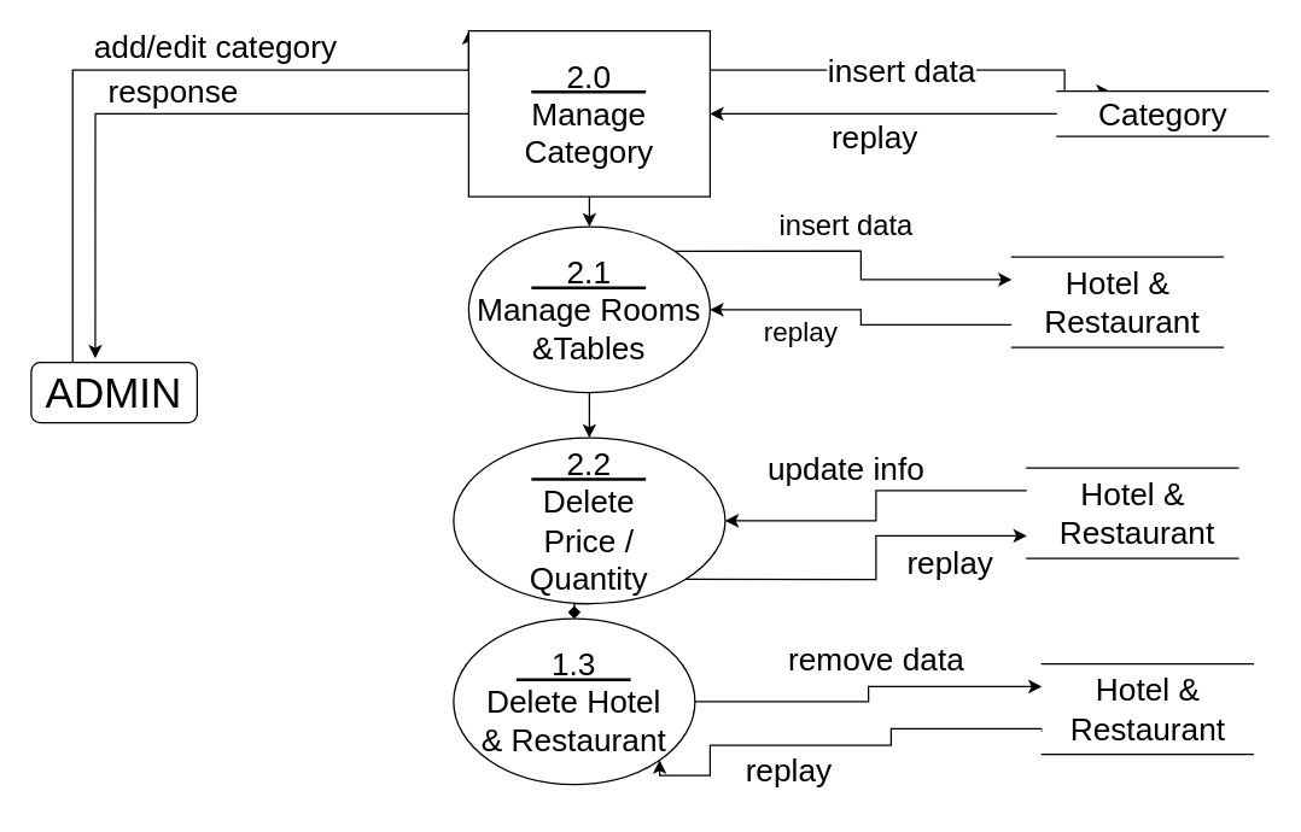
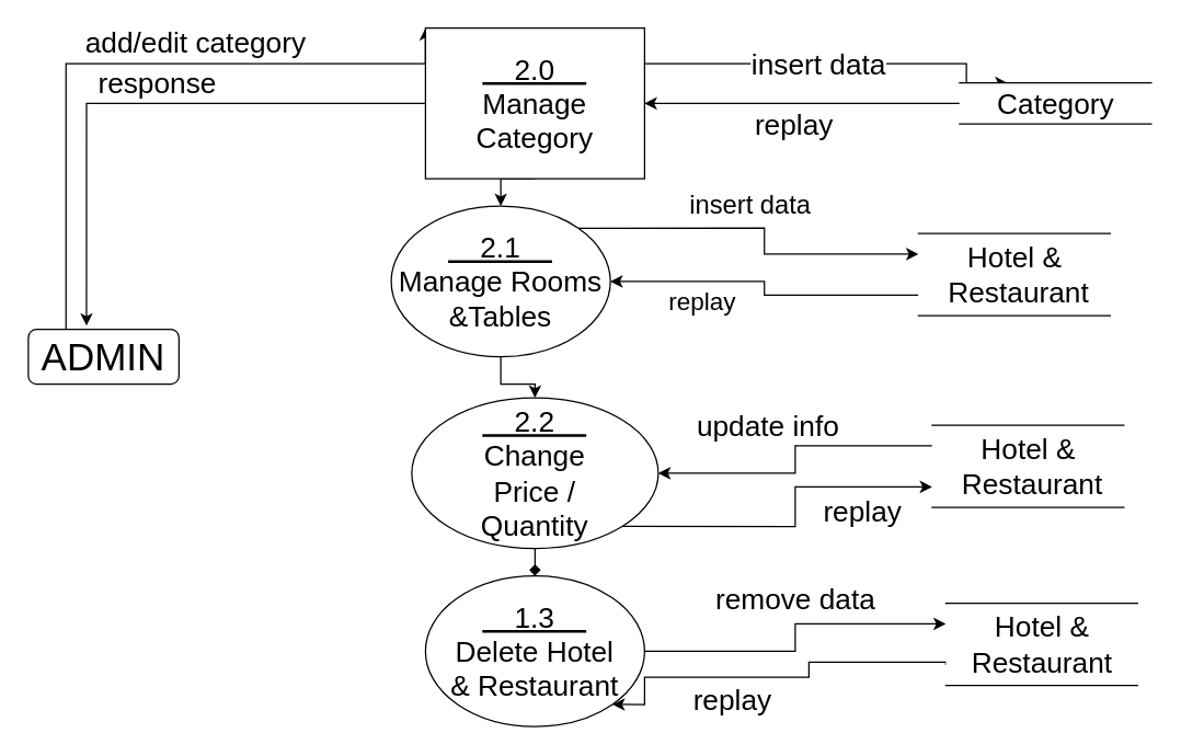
  <mxCell id="0" />
  <mxCell id="1" parent="0" />
  <mxCell id="2" value="add/edit category" style="edgeStyle=orthogonalEdgeStyle;rounded=0;orthogonalLoop=1;jettySize=auto;html=1;exitX=0.25;exitY=0;exitDx=0;exitDy=0;entryX=0;entryY=0;entryDx=0;entryDy=0;fontSize=21;" parent="1" source="3" target="7" edge="1"><mxGeometry x="0.195" y="16" relative="1" as="geometry"><Array as="points"><mxPoint x="47" y="46" /></Array><mxPoint as="offset" /></mxGeometry></mxCell>
  <mxCell id="3" value="ADMIN" style="whiteSpace=wrap;html=1;fontSize=28;rounded=1;" parent="1" vertex="1"><mxGeometry x="20" y="240" width="110" height="40" as="geometry" /></mxCell>
  <mxCell id="4" value="response" style="edgeStyle=orthogonalEdgeStyle;rounded=0;orthogonalLoop=1;jettySize=auto;html=1;exitX=0;exitY=0.5;exitDx=0;exitDy=0;entryX=0.386;entryY=-0.068;entryDx=0;entryDy=0;entryPerimeter=0;fontSize=21;" parent="1" source="7" target="3" edge="1"><mxGeometry x="-0.049" y="-15" relative="1" as="geometry"><mxPoint x="-1" as="offset" /></mxGeometry></mxCell>
  <mxCell id="5" value="insert data" style="edgeStyle=orthogonalEdgeStyle;rounded=0;orthogonalLoop=1;jettySize=auto;html=1;exitX=1;exitY=0;exitDx=0;exitDy=0;entryX=0.25;entryY=0;entryDx=0;entryDy=0;fontSize=21;" parent="1" source="7" target="19" edge="1"><mxGeometry relative="1" as="geometry"><Array as="points"><mxPoint x="705" y="46" /></Array></mxGeometry></mxCell>
  <mxCell id="6" style="edgeStyle=orthogonalEdgeStyle;rounded=0;orthogonalLoop=1;jettySize=auto;html=1;exitX=0.5;exitY=1;exitDx=0;exitDy=0;entryX=0.5;entryY=0;entryDx=0;entryDy=0;" edge="1" parent="1" source="7" target="10"><mxGeometry relative="1" as="geometry" /></mxCell>
  <mxCell id="7" value="&lt;span style=&quot;font-size: 21px;&quot;&gt;&lt;u&gt;&amp;nbsp; &amp;nbsp; 2.0&amp;nbsp; &amp;nbsp;&amp;nbsp;&lt;/u&gt;&lt;br style=&quot;font-size: 21px;&quot;&gt;Manage Category&lt;br style=&quot;font-size: 21px;&quot;&gt;&lt;/span&gt;" style="whiteSpace=wrap;html=1;fontSize=21;fontStyle=0;rounded=0;" parent="1" vertex="1"><mxGeometry x="310" y="20" width="160" height="110" as="geometry" /></mxCell>
  <mxCell id="8" style="edgeStyle=orthogonalEdgeStyle;rounded=0;orthogonalLoop=1;jettySize=auto;html=1;exitX=0.5;exitY=1;exitDx=0;exitDy=0;" edge="1" parent="1" source="10" target="13"><mxGeometry relative="1" as="geometry" /></mxCell>
  <mxCell id="9" value="insert data" style="edgeStyle=orthogonalEdgeStyle;rounded=0;orthogonalLoop=1;jettySize=auto;html=1;exitX=1;exitY=0;exitDx=0;exitDy=0;entryX=0;entryY=0.25;entryDx=0;entryDy=0;fontSize=19;" edge="1" parent="1" source="10" target="23"><mxGeometry x="-0.064" y="16" relative="1" as="geometry"><mxPoint as="offset" /></mxGeometry></mxCell>
- <mxCell id="10" value="&lt;span style=&quot;font-size: 21px;&quot;&gt;&lt;u&gt;&amp;nbsp; &amp;nbsp; 2.1&amp;nbsp; &amp;nbsp;&amp;nbsp;&lt;/u&gt;&lt;br style=&quot;font-size: 21px;&quot;&gt;Manage Rooms &amp;amp;Tables&lt;br style=&quot;font-size: 21px;&quot;&gt;&lt;/span&gt;" style="ellipse;whiteSpace=wrap;html=1;fontSize=21;fontStyle=0" parent="1" vertex="1"><mxGeometry x="310" y="150" width="160" height="110" as="geometry" /></mxCell>
+ <mxCell id="10" value="&lt;span style=&quot;font-size: 21px;&quot;&gt;&lt;u&gt;&amp;nbsp; &amp;nbsp; 2.1&amp;nbsp; &amp;nbsp;&amp;nbsp;&lt;/u&gt;&lt;br style=&quot;font-size: 21px;&quot;&gt;Manage Rooms &amp;amp;Tables&lt;br style=&quot;font-size: 21px;&quot;&gt;&lt;/span&gt;" style="ellipse;whiteSpace=wrap;html=1;fontSize=21;fontStyle=0" parent="1" vertex="1"><mxGeometry x="285" y="150" width="160" height="110" as="geometry" /></mxCell>
  <mxCell id="11" value="replay" style="edgeStyle=orthogonalEdgeStyle;rounded=0;orthogonalLoop=1;jettySize=auto;html=1;exitX=1;exitY=1;exitDx=0;exitDy=0;entryX=0;entryY=0.75;entryDx=0;entryDy=0;fontSize=21;" parent="1" source="13" target="17" edge="1"><mxGeometry x="0.607" y="-18" relative="1" as="geometry"><mxPoint x="-1" as="offset" /></mxGeometry></mxCell>
  <mxCell id="12" style="edgeStyle=orthogonalEdgeStyle;rounded=0;orthogonalLoop=1;jettySize=auto;html=1;exitX=0.5;exitY=1;exitDx=0;exitDy=0;entryX=0.5;entryY=0;entryDx=0;entryDy=0;endArrow=diamond;" edge="1" parent="1" source="13" target="15"><mxGeometry relative="1" as="geometry" /></mxCell>
- <mxCell id="13" value="&lt;u style=&quot;font-size: 21px;&quot;&gt;&amp;nbsp; &amp;nbsp; 2.2&amp;nbsp; &amp;nbsp;&amp;nbsp;&lt;/u&gt;&lt;br style=&quot;font-size: 21px;&quot;&gt;Delete&lt;br&gt;Price / &lt;br&gt;Quantity" style="ellipse;whiteSpace=wrap;html=1;fontSize=21;fontStyle=0" parent="1" vertex="1"><mxGeometry x="300" y="290" width="180" height="110" as="geometry" /></mxCell>
+ <mxCell id="13" value="&lt;u style=&quot;font-size: 21px;&quot;&gt;&amp;nbsp; &amp;nbsp; 2.2&amp;nbsp; &amp;nbsp;&amp;nbsp;&lt;/u&gt;&lt;br style=&quot;font-size: 21px;&quot;&gt;Change&lt;br&gt;Price / &lt;br&gt;Quantity" style="ellipse;whiteSpace=wrap;html=1;fontSize=21;fontStyle=0" parent="1" vertex="1"><mxGeometry x="300" y="290" width="180" height="110" as="geometry" /></mxCell>
  <mxCell id="14" value="remove data" style="edgeStyle=orthogonalEdgeStyle;rounded=0;orthogonalLoop=1;jettySize=auto;html=1;exitX=1;exitY=0.5;exitDx=0;exitDy=0;entryX=0;entryY=0.25;entryDx=0;entryDy=0;fontSize=21;" parent="1" source="15" target="21" edge="1"><mxGeometry x="0.081" y="18" relative="1" as="geometry"><mxPoint as="offset" /></mxGeometry></mxCell>
- <mxCell id="15" value="&lt;span style=&quot;font-size: 21px;&quot;&gt;&lt;u&gt;&amp;nbsp; &amp;nbsp; 1.3&amp;nbsp; &amp;nbsp;&amp;nbsp;&lt;/u&gt;&lt;br style=&quot;font-size: 21px;&quot;&gt;Delete Hotel&lt;br&gt;&amp;amp; Restaurant&lt;br style=&quot;font-size: 21px;&quot;&gt;&lt;/span&gt;" style="ellipse;whiteSpace=wrap;html=1;fontSize=21;fontStyle=0" parent="1" vertex="1"><mxGeometry x="300" y="410" width="160" height="110" as="geometry" /></mxCell>
+ <mxCell id="15" value="&lt;span style=&quot;font-size: 21px;&quot;&gt;&lt;u&gt;&amp;nbsp; &amp;nbsp; 1.3&amp;nbsp; &amp;nbsp;&amp;nbsp;&lt;/u&gt;&lt;br style=&quot;font-size: 21px;&quot;&gt;Delete Hotel&lt;br&gt;&amp;amp; Restaurant&lt;br style=&quot;font-size: 21px;&quot;&gt;&lt;/span&gt;" style="ellipse;whiteSpace=wrap;html=1;fontSize=21;fontStyle=0" parent="1" vertex="1"><mxGeometry x="310" y="420" width="160" height="110" as="geometry" /></mxCell>
  <mxCell id="16" value="update info" style="edgeStyle=orthogonalEdgeStyle;rounded=0;orthogonalLoop=1;jettySize=auto;html=1;exitX=0;exitY=0.25;exitDx=0;exitDy=0;entryX=1;entryY=0.5;entryDx=0;entryDy=0;fontSize=21;" parent="1" source="17" target="13" edge="1"><mxGeometry x="-0.091" y="-25" relative="1" as="geometry"><mxPoint x="5" y="-15" as="offset" /></mxGeometry></mxCell>
  <mxCell id="17" value="Hotel &amp;amp;&lt;br&gt;&amp;nbsp;Restaurant" style="html=1;dashed=0;whitespace=wrap;shape=partialRectangle;right=0;left=0;fontSize=21;" parent="1" vertex="1"><mxGeometry x="680" y="310" width="140" height="60" as="geometry" /></mxCell>
  <mxCell id="18" value="replay" style="edgeStyle=orthogonalEdgeStyle;rounded=0;orthogonalLoop=1;jettySize=auto;html=1;exitX=0;exitY=0.5;exitDx=0;exitDy=0;entryX=1;entryY=0.5;entryDx=0;entryDy=0;fontSize=21;" parent="1" source="19" target="7" edge="1"><mxGeometry x="0.047" y="15" relative="1" as="geometry"><mxPoint x="-1" as="offset" /></mxGeometry></mxCell>
  <mxCell id="19" value="Category" style="html=1;dashed=0;whitespace=wrap;shape=partialRectangle;right=0;left=0;fontSize=21;" parent="1" vertex="1"><mxGeometry x="700" y="60" width="140" height="30" as="geometry" /></mxCell>
  <mxCell id="20" value="replay" style="edgeStyle=orthogonalEdgeStyle;rounded=0;orthogonalLoop=1;jettySize=auto;html=1;exitX=0;exitY=0.75;exitDx=0;exitDy=0;entryX=1;entryY=1;entryDx=0;entryDy=0;fontSize=21;" parent="1" source="21" target="15" edge="1"><mxGeometry x="0.22" y="16" relative="1" as="geometry"><Array as="points"><mxPoint x="590" y="483" /><mxPoint x="590" y="494" /><mxPoint x="470" y="494" /><mxPoint x="470" y="514" /></Array><mxPoint as="offset" /></mxGeometry></mxCell>
  <mxCell id="21" value="Hotel &amp;amp;&lt;br&gt;Restaurant" style="html=1;dashed=0;whitespace=wrap;shape=partialRectangle;right=0;left=0;fontSize=21;" parent="1" vertex="1"><mxGeometry x="690" y="440" width="140" height="60" as="geometry" /></mxCell>
  <mxCell id="22" value="replay" style="edgeStyle=orthogonalEdgeStyle;rounded=0;orthogonalLoop=1;jettySize=auto;html=1;exitX=0;exitY=0.75;exitDx=0;exitDy=0;entryX=1;entryY=0.5;entryDx=0;entryDy=0;strokeWidth=1;fontSize=18;" edge="1" parent="1" source="23" target="10"><mxGeometry x="0.429" y="15" relative="1" as="geometry"><mxPoint as="offset" /></mxGeometry></mxCell>
  <mxCell id="23" value="Hotel &amp;amp;&lt;br&gt;&amp;nbsp;Restaurant" style="html=1;dashed=0;whitespace=wrap;shape=partialRectangle;right=0;left=0;fontSize=21;" vertex="1" parent="1"><mxGeometry x="670" y="170" width="140" height="60" as="geometry" /></mxCell>
